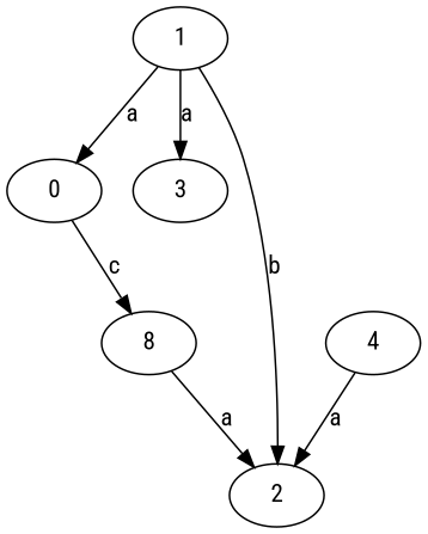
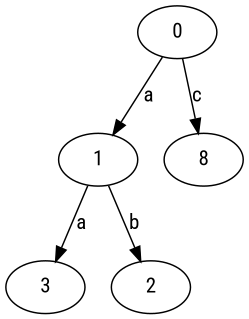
  strict digraph {
    fontname="Roboto Condensed"
    node [fontname="Roboto Condensed"]
    edge [fontname="Roboto Condensed"]
    0
    1
    8
    3
    2
-   4
-   1 -> 0 [label=a]
+   0 -> 1 [label=a]
    0 -> 8 [label=c]
    1 -> 3 [label=a]
    1 -> 2 [label=b]
-   8 -> 2 [label=a]
-   4 -> 2 [label=a]
  }
